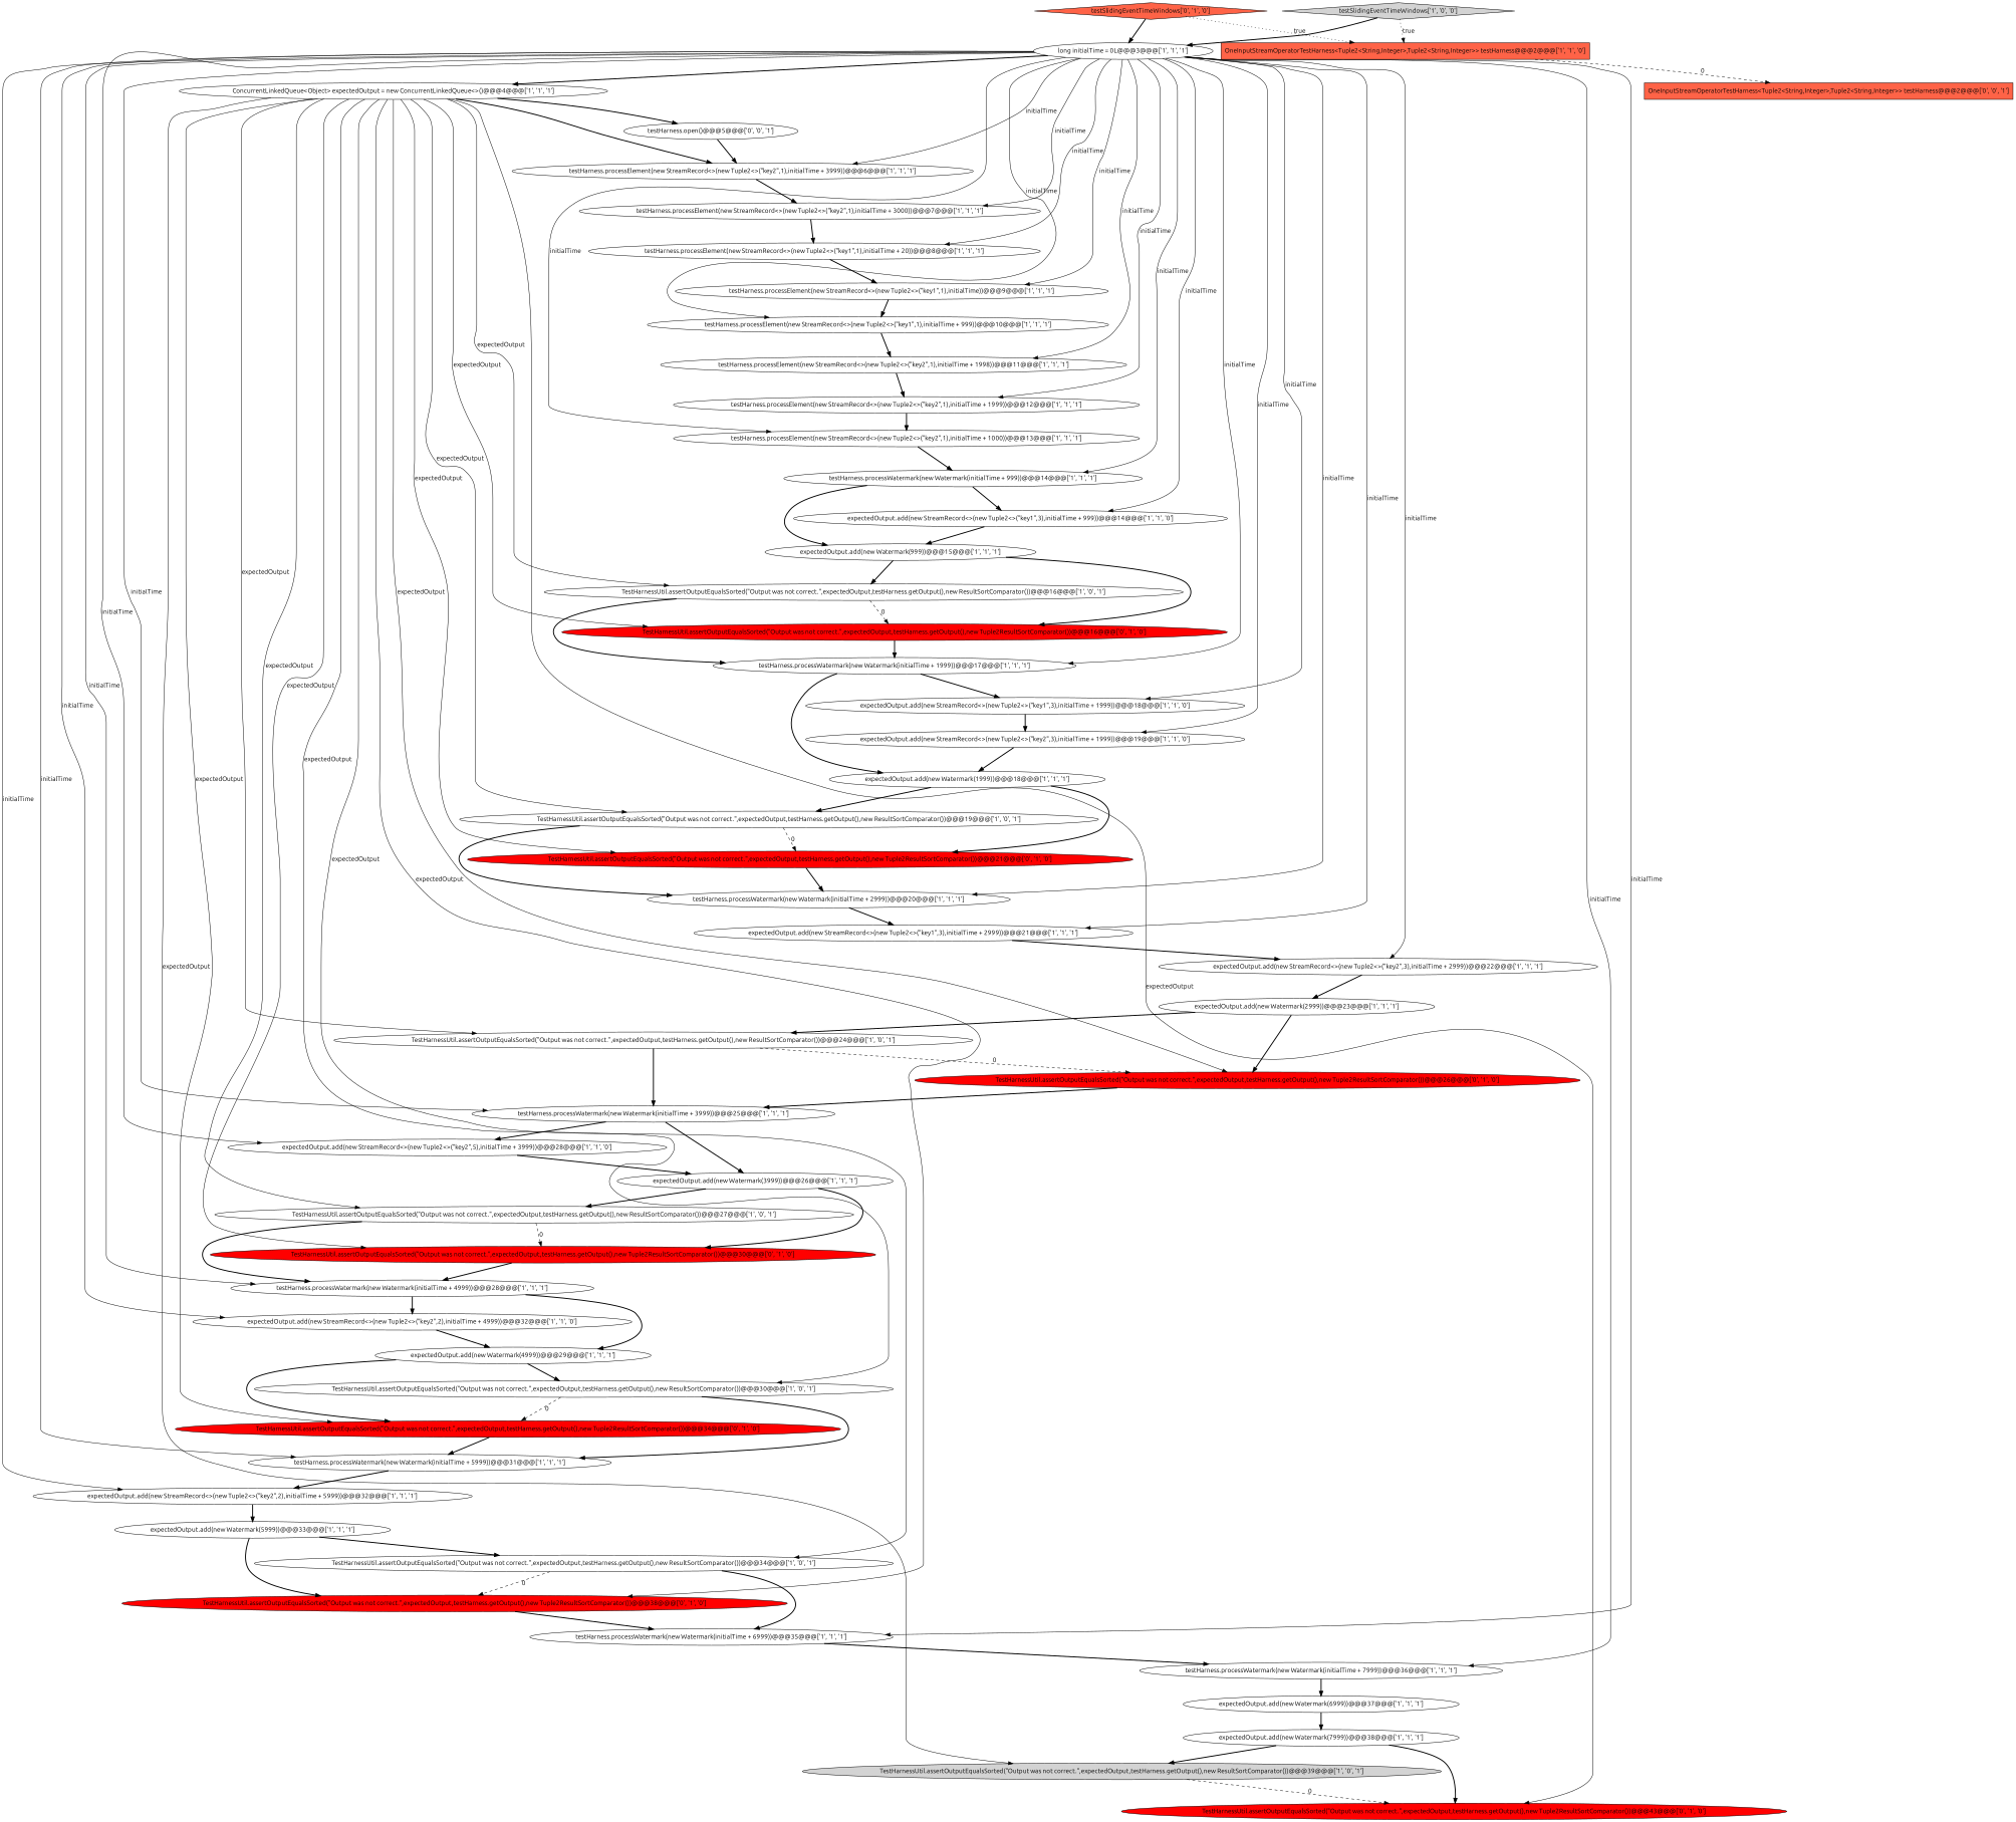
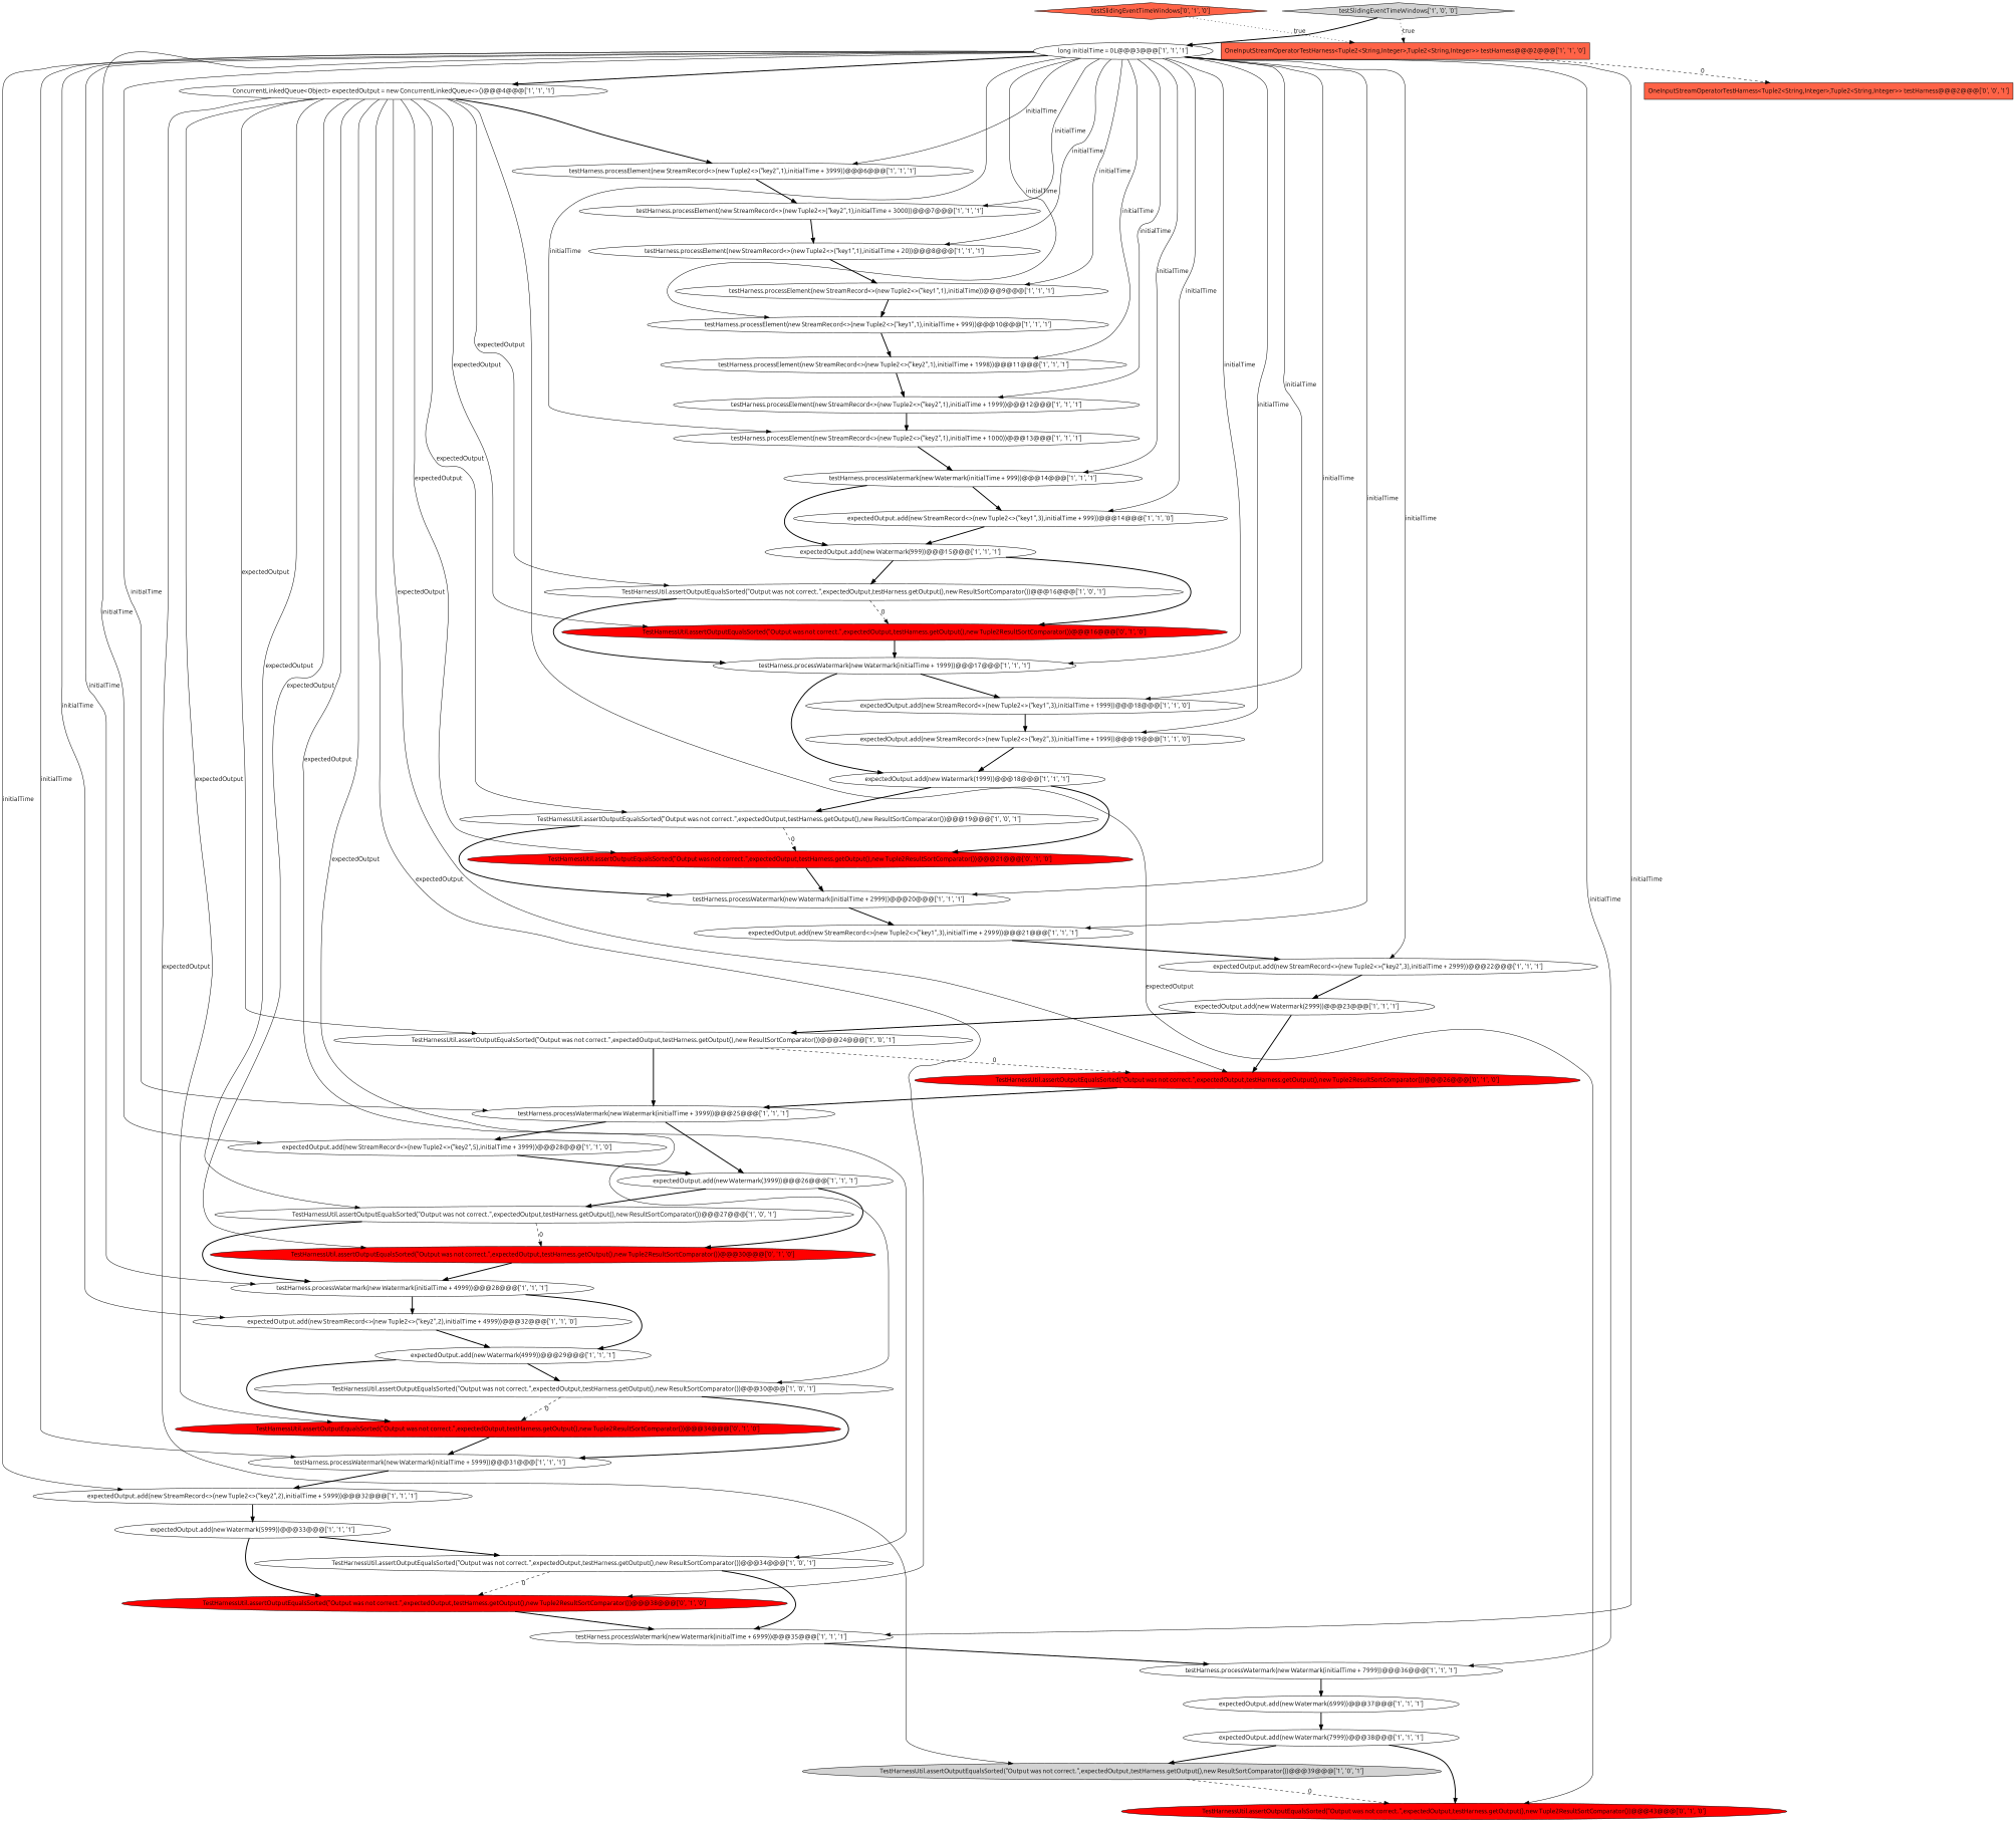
  digraph {
    fontname=Ubuntu
    node [fillcolor=white fontname=Ubuntu shape=ellipse style=filled]
    edge [fontname=Ubuntu style=bold]
    n1 [label="expectedOutput.add(new StreamRecord<>(new Tuple2<>(\"key2\",2),initialTime + 4999))@@@32@@@['1', '1', '0']"]
    n2 [label="expectedOutput.add(new Watermark(4999))@@@29@@@['1', '1', '1']"]
    n3 [fillcolor=red label="TestHarnessUtil.assertOutputEqualsSorted(\"Output was not correct.\",expectedOutput,testHarness.getOutput(),new Tuple2ResultSortComparator())@@@34@@@['0', '1', '0']"]
    n4 [label="TestHarnessUtil.assertOutputEqualsSorted(\"Output was not correct.\",expectedOutput,testHarness.getOutput(),new ResultSortComparator())@@@30@@@['1', '0', '1']"]
    n5 [label="long initialTime = 0L@@@3@@@['1', '1', '1']"]
    n6 [label="testHarness.processElement(new StreamRecord<>(new Tuple2<>(\"key2\",1),initialTime + 3999))@@@6@@@['1', '1', '1']"]
    n7 [label="expectedOutput.add(new StreamRecord<>(new Tuple2<>(\"key2\",3),initialTime + 2999))@@@22@@@['1', '1', '1']"]
    n8 [label="testHarness.processWatermark(new Watermark(initialTime + 2999))@@@20@@@['1', '1', '1']"]
    n9 [label="testHarness.processWatermark(new Watermark(initialTime + 3999))@@@25@@@['1', '1', '1']"]
    n10 [label="testHarness.processElement(new StreamRecord<>(new Tuple2<>(\"key1\",1),initialTime + 999))@@@10@@@['1', '1', '1']"]
    n11 [label="testHarness.processElement(new StreamRecord<>(new Tuple2<>(\"key1\",1),initialTime))@@@9@@@['1', '1', '1']"]
    n12 [label="testHarness.processElement(new StreamRecord<>(new Tuple2<>(\"key1\",1),initialTime + 20))@@@8@@@['1', '1', '1']"]
    n13 [label="ConcurrentLinkedQueue<Object> expectedOutput = new ConcurrentLinkedQueue<>()@@@4@@@['1', '1', '1']"]
    n14 [label="expectedOutput.add(new StreamRecord<>(new Tuple2<>(\"key2\",3),initialTime + 1999))@@@19@@@['1', '1', '0']"]
    n15 [label="expectedOutput.add(new StreamRecord<>(new Tuple2<>(\"key1\",3),initialTime + 1999))@@@18@@@['1', '1', '0']"]
    n16 [label="testHarness.processWatermark(new Watermark(initialTime + 1999))@@@17@@@['1', '1', '1']"]
    n17 [label="expectedOutput.add(new StreamRecord<>(new Tuple2<>(\"key2\",2),initialTime + 5999))@@@32@@@['1', '1', '1']"]
    n18 [label="testHarness.processElement(new StreamRecord<>(new Tuple2<>(\"key2\",1),initialTime + 1999))@@@12@@@['1', '1', '1']"]
    n19 [label="testHarness.processWatermark(new Watermark(initialTime + 5999))@@@31@@@['1', '1', '1']"]
    n20 [label="expectedOutput.add(new StreamRecord<>(new Tuple2<>(\"key2\",5),initialTime + 3999))@@@28@@@['1', '1', '0']"]
    n21 [label="testHarness.processWatermark(new Watermark(initialTime + 6999))@@@35@@@['1', '1', '1']"]
    n22 [label="expectedOutput.add(new StreamRecord<>(new Tuple2<>(\"key1\",3),initialTime + 2999))@@@21@@@['1', '1', '1']"]
    n23 [label="testHarness.processElement(new StreamRecord<>(new Tuple2<>(\"key2\",1),initialTime + 3000))@@@7@@@['1', '1', '1']"]
    n24 [label="expectedOutput.add(new StreamRecord<>(new Tuple2<>(\"key1\",3),initialTime + 999))@@@14@@@['1', '1', '0']"]
    n25 [label="testHarness.processElement(new StreamRecord<>(new Tuple2<>(\"key2\",1),initialTime + 1998))@@@11@@@['1', '1', '1']"]
    n26 [label="testHarness.processWatermark(new Watermark(initialTime + 4999))@@@28@@@['1', '1', '1']"]
    n27 [label="testHarness.processWatermark(new Watermark(initialTime + 999))@@@14@@@['1', '1', '1']"]
    n28 [label="testHarness.processWatermark(new Watermark(initialTime + 7999))@@@36@@@['1', '1', '1']"]
    n29 [label="testHarness.processElement(new StreamRecord<>(new Tuple2<>(\"key2\",1),initialTime + 1000))@@@13@@@['1', '1', '1']"]
    n30 [label="expectedOutput.add(new Watermark(2999))@@@23@@@['1', '1', '1']"]
    n31 [label="expectedOutput.add(new Watermark(3999))@@@26@@@['1', '1', '1']"]
    n32 [label="TestHarnessUtil.assertOutputEqualsSorted(\"Output was not correct.\",expectedOutput,testHarness.getOutput(),new ResultSortComparator())@@@34@@@['1', '0', '1']"]
    n33 [fillcolor=red label="TestHarnessUtil.assertOutputEqualsSorted(\"Output was not correct.\",expectedOutput,testHarness.getOutput(),new Tuple2ResultSortComparator())@@@38@@@['0', '1', '0']"]
    n34 [fillcolor=red label="TestHarnessUtil.assertOutputEqualsSorted(\"Output was not correct.\",expectedOutput,testHarness.getOutput(),new Tuple2ResultSortComparator())@@@21@@@['0', '1', '0']"]
    n35 [label="TestHarnessUtil.assertOutputEqualsSorted(\"Output was not correct.\",expectedOutput,testHarness.getOutput(),new ResultSortComparator())@@@27@@@['1', '0', '1']"]
    n36 [fillcolor=red label="TestHarnessUtil.assertOutputEqualsSorted(\"Output was not correct.\",expectedOutput,testHarness.getOutput(),new Tuple2ResultSortComparator())@@@30@@@['0', '1', '0']"]
-   n37 [label="testHarness.open()@@@5@@@['0', '0', '1']"]
    n38 [fillcolor=red label="TestHarnessUtil.assertOutputEqualsSorted(\"Output was not correct.\",expectedOutput,testHarness.getOutput(),new Tuple2ResultSortComparator())@@@16@@@['0', '1', '0']"]
    n39 [label="TestHarnessUtil.assertOutputEqualsSorted(\"Output was not correct.\",expectedOutput,testHarness.getOutput(),new ResultSortComparator())@@@16@@@['1', '0', '1']"]
    n40 [label="TestHarnessUtil.assertOutputEqualsSorted(\"Output was not correct.\",expectedOutput,testHarness.getOutput(),new ResultSortComparator())@@@24@@@['1', '0', '1']"]
    n41 [label="TestHarnessUtil.assertOutputEqualsSorted(\"Output was not correct.\",expectedOutput,testHarness.getOutput(),new ResultSortComparator())@@@19@@@['1', '0', '1']"]
    n42 [fillcolor=red label="TestHarnessUtil.assertOutputEqualsSorted(\"Output was not correct.\",expectedOutput,testHarness.getOutput(),new Tuple2ResultSortComparator())@@@26@@@['0', '1', '0']"]
    n43 [fillcolor=lightgray label="TestHarnessUtil.assertOutputEqualsSorted(\"Output was not correct.\",expectedOutput,testHarness.getOutput(),new ResultSortComparator())@@@39@@@['1', '0', '1']"]
    n44 [fillcolor=red label="TestHarnessUtil.assertOutputEqualsSorted(\"Output was not correct.\",expectedOutput,testHarness.getOutput(),new Tuple2ResultSortComparator())@@@43@@@['0', '1', '0']"]
    n45 [label="expectedOutput.add(new Watermark(1999))@@@18@@@['1', '1', '1']"]
    n46 [label="expectedOutput.add(new Watermark(5999))@@@33@@@['1', '1', '1']"]
    n47 [label="expectedOutput.add(new Watermark(999))@@@15@@@['1', '1', '1']"]
    n48 [label="expectedOutput.add(new Watermark(6999))@@@37@@@['1', '1', '1']"]
    n49 [label="expectedOutput.add(new Watermark(7999))@@@38@@@['1', '1', '1']"]
    n50 [fillcolor=tomato label="OneInputStreamOperatorTestHarness<Tuple2<String,Integer>,Tuple2<String,Integer>> testHarness@@@2@@@['0', '0', '1']" shape=box]
    n51 [fillcolor=tomato label="testSlidingEventTimeWindows['0', '1', '0']" shape=diamond]
    n52 [fillcolor=tomato label="OneInputStreamOperatorTestHarness<Tuple2<String,Integer>,Tuple2<String,Integer>> testHarness@@@2@@@['1', '1', '0']" shape=box]
    n53 [fillcolor=lightgray label="testSlidingEventTimeWindows['1', '0', '0']" shape=diamond]
    n1 -> n2
    n2 -> n3
    n2 -> n4
    n3 -> n19
    n4 -> n3 [label=0 style=dashed]
    n4 -> n19
    n5 -> n1 [label=initialTime style=solid]
    n5 -> n6 [label=initialTime style=solid]
    n5 -> n7 [label=initialTime style=solid]
    n5 -> n8 [label=initialTime style=solid]
    n5 -> n9 [label=initialTime style=solid]
    n5 -> n10 [label=initialTime style=solid]
    n5 -> n11 [label=initialTime style=solid]
    n5 -> n12 [label=initialTime style=solid]
    n5 -> n13
    n5 -> n14 [label=initialTime style=solid]
    n5 -> n15 [label=initialTime style=solid]
    n5 -> n16 [label=initialTime style=solid]
    n5 -> n17 [label=initialTime style=solid]
    n5 -> n18 [label=initialTime style=solid]
    n5 -> n19 [label=initialTime style=solid]
    n5 -> n20 [label=initialTime style=solid]
    n5 -> n21 [label=initialTime style=solid]
    n5 -> n22 [label=initialTime style=solid]
    n5 -> n23 [label=initialTime style=solid]
    n5 -> n24 [label=initialTime style=solid]
    n5 -> n25 [label=initialTime style=solid]
    n5 -> n26 [label=initialTime style=solid]
    n5 -> n27 [label=initialTime style=solid]
    n5 -> n28 [label=initialTime style=solid]
    n5 -> n29 [label=initialTime style=solid]
    n6 -> n23
    n7 -> n30
    n8 -> n22
    n9 -> n20
    n9 -> n31
    n10 -> n25
    n11 -> n10
    n12 -> n11
    n13 -> n3 [label=expectedOutput style=solid]
    n13 -> n4 [label=expectedOutput style=solid]
    n13 -> n6
    n13 -> n32 [label=expectedOutput style=solid]
    n13 -> n33 [label=expectedOutput style=solid]
    n13 -> n34 [label=expectedOutput style=solid]
    n13 -> n35 [label=expectedOutput style=solid]
    n13 -> n36 [label=expectedOutput style=solid]
-   n13 -> n37
    n13 -> n38 [label=expectedOutput style=solid]
    n13 -> n39 [label=expectedOutput style=solid]
    n13 -> n40 [label=expectedOutput style=solid]
    n13 -> n41 [label=expectedOutput style=solid]
    n13 -> n42 [label=expectedOutput style=solid]
    n13 -> n43 [label=expectedOutput style=solid]
    n13 -> n44 [label=expectedOutput style=solid]
    n14 -> n45
    n15 -> n14
    n16 -> n15
    n16 -> n45
    n17 -> n46
    n18 -> n29
    n19 -> n17
    n20 -> n31
    n21 -> n28
    n22 -> n7
    n23 -> n12
    n24 -> n47
    n25 -> n18
    n26 -> n1
    n26 -> n2
    n27 -> n24
    n27 -> n47
    n28 -> n48
    n29 -> n27
    n30 -> n40
    n30 -> n42
    n31 -> n35
    n31 -> n36
    n32 -> n21
    n32 -> n33 [label=0 style=dashed]
    n33 -> n21
    n34 -> n8
    n35 -> n26
    n35 -> n36 [label=0 style=dashed]
    n36 -> n26
-   n37 -> n6
    n38 -> n16
    n39 -> n16
    n39 -> n38 [label=0 style=dashed]
    n40 -> n9
    n40 -> n42 [label=0 style=dashed]
    n41 -> n8
    n41 -> n34 [label=0 style=dashed]
    n42 -> n9
    n43 -> n44 [label=0 style=dashed]
    n45 -> n34
    n45 -> n41
    n46 -> n32
    n46 -> n33
    n47 -> n38
    n47 -> n39
    n48 -> n49
    n49 -> n43
    n49 -> n44
-   n51 -> n5
    n51 -> n52 [label=true style=dotted]
    n52 -> n50 [label=0 style=dashed]
    n53 -> n5
    n53 -> n52 [label=true style=dotted]
  }
